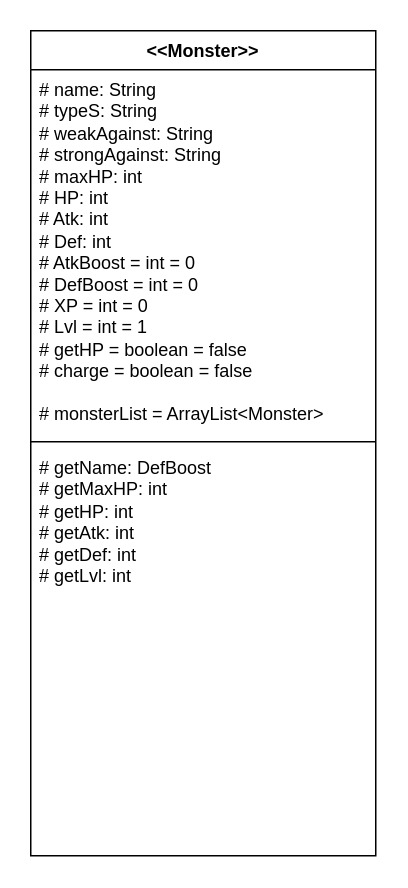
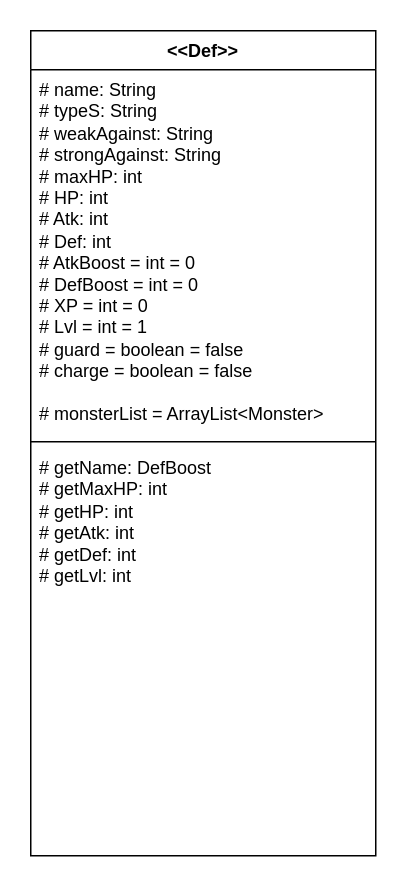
  <mxCell id="0" />
  <mxCell id="1" parent="0" />
- <mxCell id="2" value="&amp;lt;&amp;lt;Monster&amp;gt;&amp;gt;" style="swimlane;fontStyle=1;align=center;verticalAlign=top;childLayout=stackLayout;horizontal=1;startSize=26;horizontalStack=0;resizeParent=1;resizeParentMax=0;resizeLast=0;collapsible=1;marginBottom=0;whiteSpace=wrap;html=1;" parent="1" vertex="1"><mxGeometry x="20" y="20" width="230" height="550" as="geometry" /></mxCell>
- <mxCell id="3" value="# name: String&lt;br&gt;# typeS: String&lt;br&gt;# weakAgainst: String&lt;br&gt;# strongAgainst: String&lt;br&gt;# maxHP: int&lt;br&gt;# HP: int&lt;br&gt;# Atk: int&lt;br&gt;# Def: int&lt;br&gt;# AtkBoost = int = 0&lt;br&gt;# DefBoost = int = 0&lt;br&gt;# XP = int = 0&lt;br&gt;# Lvl = int = 1&lt;br&gt;# getHP = boolean = false&lt;br&gt;# charge = boolean = false&lt;br&gt;&lt;br&gt;# monsterList = ArrayList&amp;lt;Monster&amp;gt;" style="text;strokeColor=none;fillColor=none;align=left;verticalAlign=top;spacingLeft=4;spacingRight=4;overflow=hidden;rotatable=0;points=[[0,0.5],[1,0.5]];portConstraint=eastwest;whiteSpace=wrap;html=1;" parent="2" vertex="1"><mxGeometry y="26" width="230" height="244" as="geometry" /></mxCell>
+ <mxCell id="2" value="&amp;lt;&amp;lt;Def&amp;gt;&amp;gt;" style="swimlane;fontStyle=1;align=center;verticalAlign=top;childLayout=stackLayout;horizontal=1;startSize=26;horizontalStack=0;resizeParent=1;resizeParentMax=0;resizeLast=0;collapsible=1;marginBottom=0;whiteSpace=wrap;html=1;" parent="1" vertex="1"><mxGeometry x="20" y="20" width="230" height="550" as="geometry" /></mxCell>
+ <mxCell id="3" value="# name: String&lt;br&gt;# typeS: String&lt;br&gt;# weakAgainst: String&lt;br&gt;# strongAgainst: String&lt;br&gt;# maxHP: int&lt;br&gt;# HP: int&lt;br&gt;# Atk: int&lt;br&gt;# Def: int&lt;br&gt;# AtkBoost = int = 0&lt;br&gt;# DefBoost = int = 0&lt;br&gt;# XP = int = 0&lt;br&gt;# Lvl = int = 1&lt;br&gt;# guard = boolean = false&lt;br&gt;# charge = boolean = false&lt;br&gt;&lt;br&gt;# monsterList = ArrayList&amp;lt;Monster&amp;gt;" style="text;strokeColor=none;fillColor=none;align=left;verticalAlign=top;spacingLeft=4;spacingRight=4;overflow=hidden;rotatable=0;points=[[0,0.5],[1,0.5]];portConstraint=eastwest;whiteSpace=wrap;html=1;" parent="2" vertex="1"><mxGeometry y="26" width="230" height="244" as="geometry" /></mxCell>
  <mxCell id="4" value="" style="line;strokeWidth=1;fillColor=none;align=left;verticalAlign=middle;spacingTop=-1;spacingLeft=3;spacingRight=3;rotatable=0;labelPosition=right;points=[];portConstraint=eastwest;strokeColor=inherit;" parent="2" vertex="1"><mxGeometry y="270" width="230" height="8" as="geometry" /></mxCell>
  <mxCell id="5" value="# getName: DefBoost&lt;br&gt;# getMaxHP: int&lt;br&gt;# getHP: int&lt;br&gt;# getAtk: int&lt;br&gt;# getDef: int&lt;br&gt;# getLvl: int" style="text;strokeColor=none;fillColor=none;align=left;verticalAlign=top;spacingLeft=4;spacingRight=4;overflow=hidden;rotatable=0;points=[[0,0.5],[1,0.5]];portConstraint=eastwest;whiteSpace=wrap;html=1;" parent="2" vertex="1"><mxGeometry y="278" width="230" height="272" as="geometry" /></mxCell>
